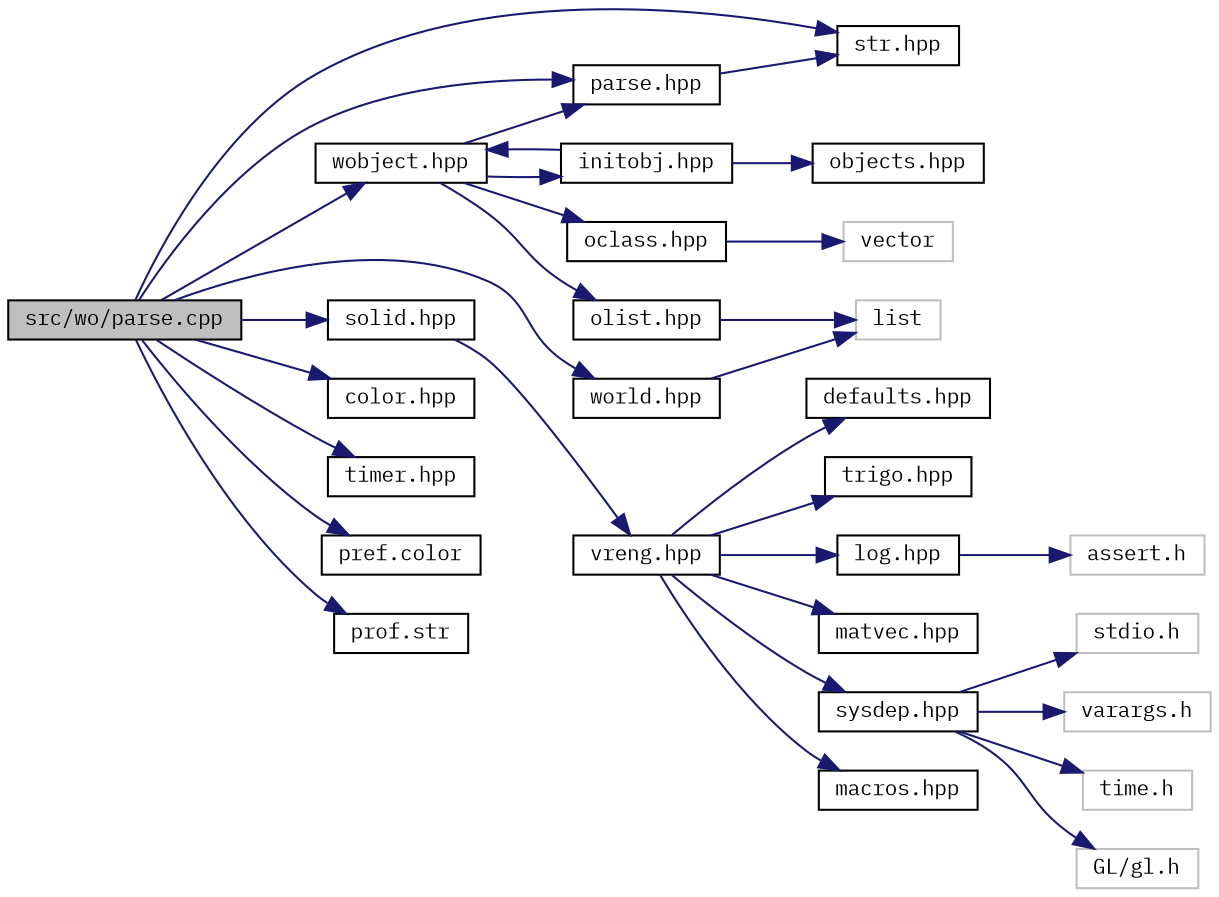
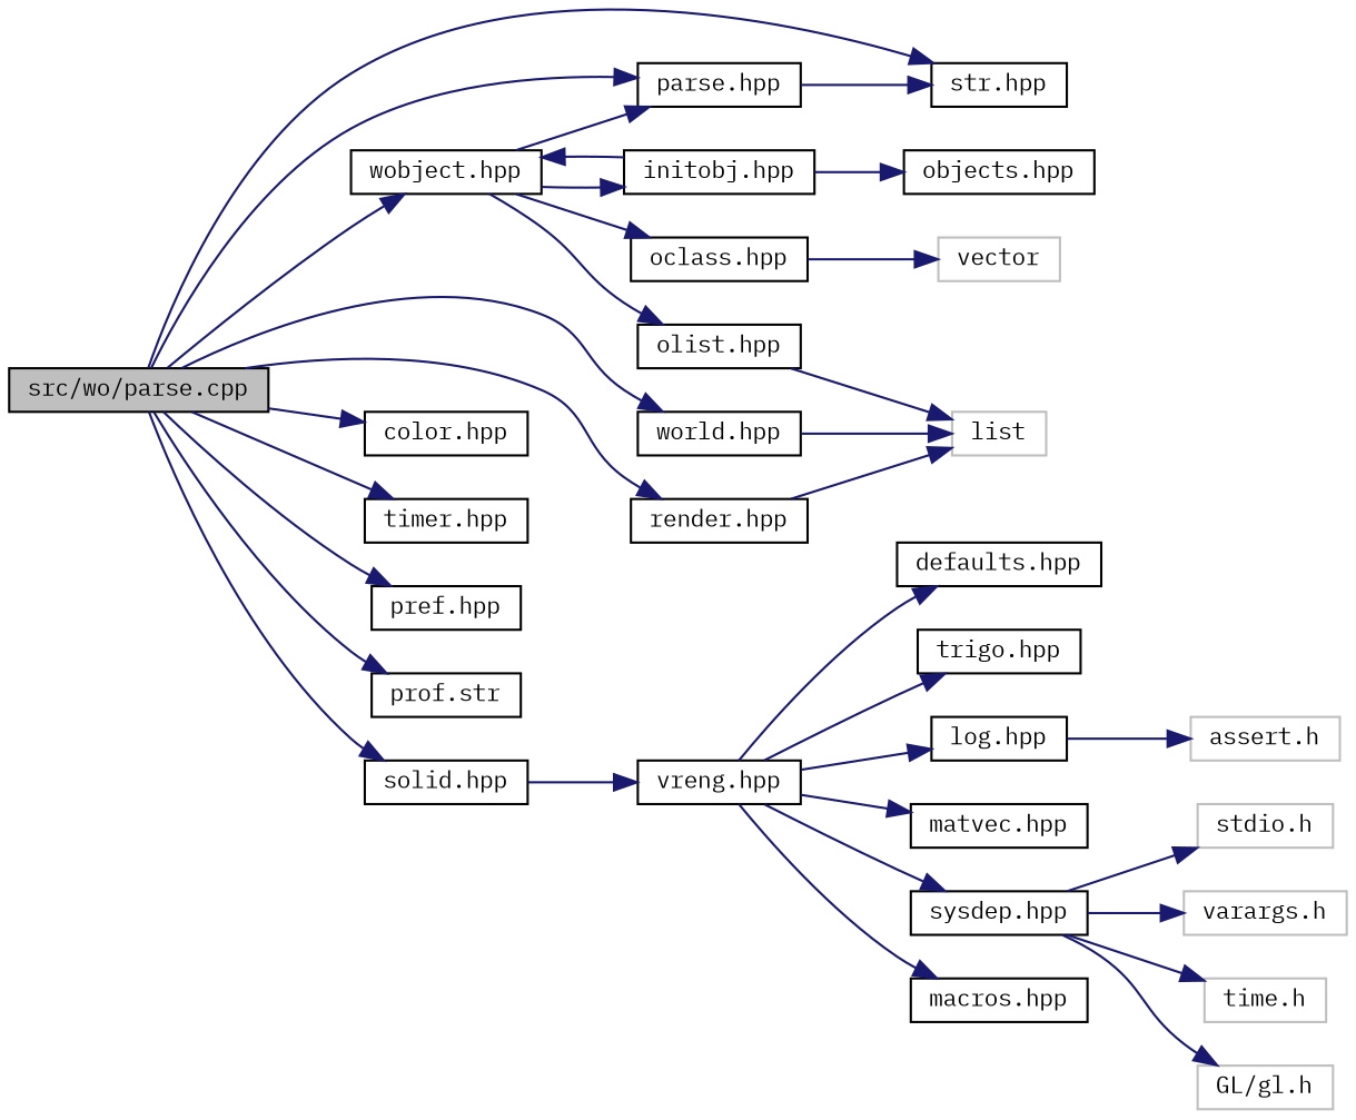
  digraph {
    fontname="IBM Plex Mono"
    rankdir=LR
    node [color=black fontname="IBM Plex Mono" fontsize=10 shape=record]
    edge [color=midnightblue fontname="IBM Plex Mono" fontsize=10 labelfontname=FreeSans labelfontsize=10 style=solid]
    n1 [fillcolor=grey75 fontcolor=black height=0.2 label="src/wo/parse.cpp" style=filled width=0.4]
    n2 [height=0.2 label="parse.hpp" width=0.4]
    n3 [height=0.2 label="str.hpp" width=0.4]
    n4 [height=0.2 label="wobject.hpp" width=0.4]
    n5 [height=0.2 label="world.hpp" width=0.4]
    n6 [height=0.2 label="solid.hpp" width=0.4]
    n7 [height=0.2 label="color.hpp" width=0.4]
    n8 [height=0.2 label="timer.hpp" width=0.4]
-   n9 [height=0.2 label="pref.color" width=0.4]
+   n9 [height=0.2 label="pref.hpp" width=0.4]
    n10 [height=0.2 label="prof.str" width=0.4]
+   n11 [height=0.2 label="render.hpp" width=0.4]
    n12 [height=0.2 label="vreng.hpp" width=0.4]
    n13 [height=0.2 label="sysdep.hpp" width=0.4]
    n14 [height=0.2 label="macros.hpp" width=0.4]
    n15 [height=0.2 label="defaults.hpp" width=0.4]
    n16 [height=0.2 label="trigo.hpp" width=0.4]
    n17 [height=0.2 label="log.hpp" width=0.4]
    n18 [height=0.2 label="matvec.hpp" width=0.4]
    n19 [height=0.2 label="oclass.hpp" width=0.4]
    n20 [height=0.2 label="olist.hpp" width=0.4]
    n21 [height=0.2 label="initobj.hpp" width=0.4]
    n22 [color=grey75 height=0.2 label=list width=0.4]
    n23 [color=grey75 height=0.2 label="stdio.h" width=0.4]
    n24 [color=grey75 height=0.2 label="varargs.h" width=0.4]
    n25 [color=grey75 height=0.2 label="time.h" width=0.4]
    n26 [color=grey75 height=0.2 label="GL/gl.h" width=0.4]
    n27 [color=grey75 height=0.2 label="assert.h" width=0.4]
    n28 [color=grey75 height=0.2 label=vector width=0.4]
    n29 [height=0.2 label="objects.hpp" width=0.4]
    n1 -> n2
    n1 -> n3
    n1 -> n4
    n1 -> n5
    n1 -> n6
    n1 -> n7
    n1 -> n8
    n1 -> n9
    n1 -> n10
+   n1 -> n11
    n2 -> n3
    n4 -> n2
    n4 -> n19
    n4 -> n20
    n4 -> n21
    n5 -> n22
    n6 -> n12
+   n11 -> n22
    n12 -> n13
    n12 -> n14
    n12 -> n15
    n12 -> n16
    n12 -> n17
    n12 -> n18
    n13 -> n23
    n13 -> n24
    n13 -> n25
    n13 -> n26
    n17 -> n27
    n19 -> n28
    n20 -> n22
    n21 -> n4
    n21 -> n29
  }
